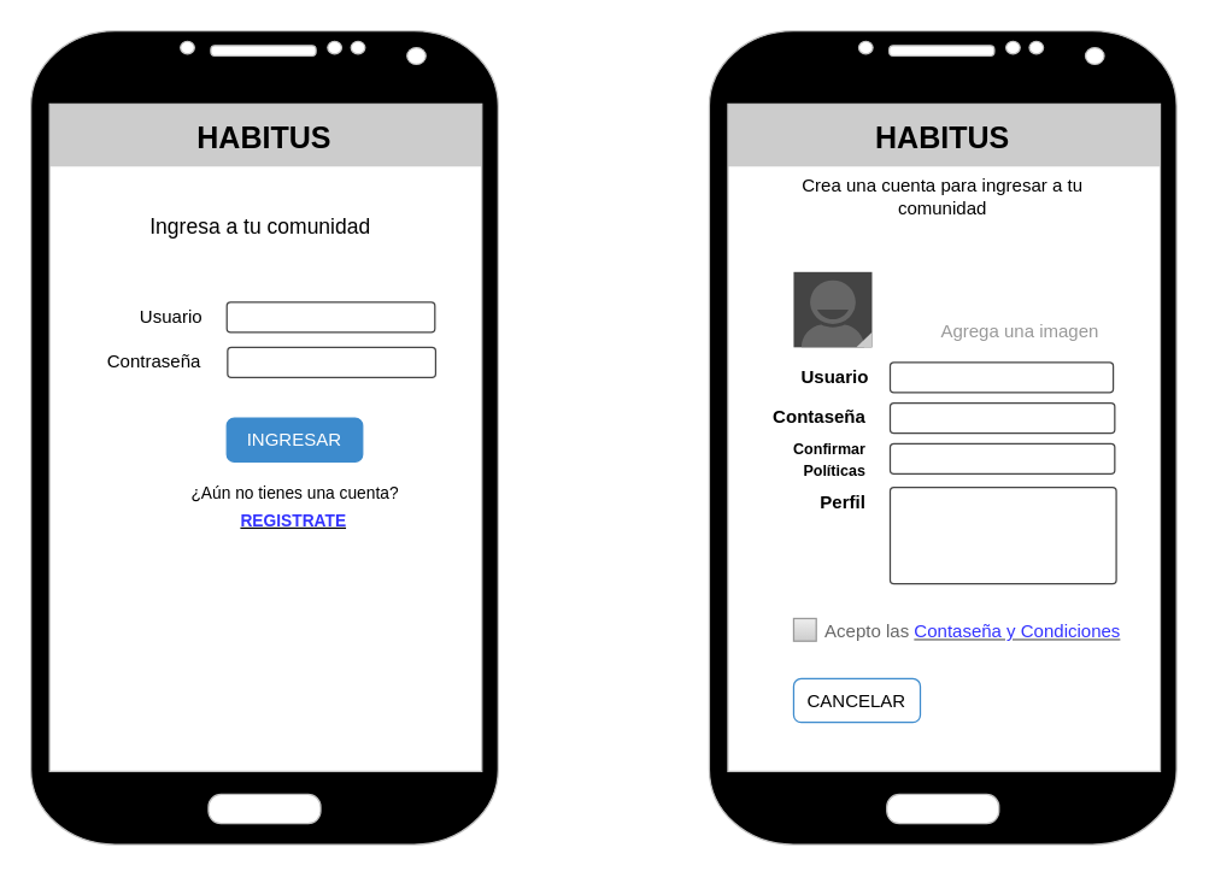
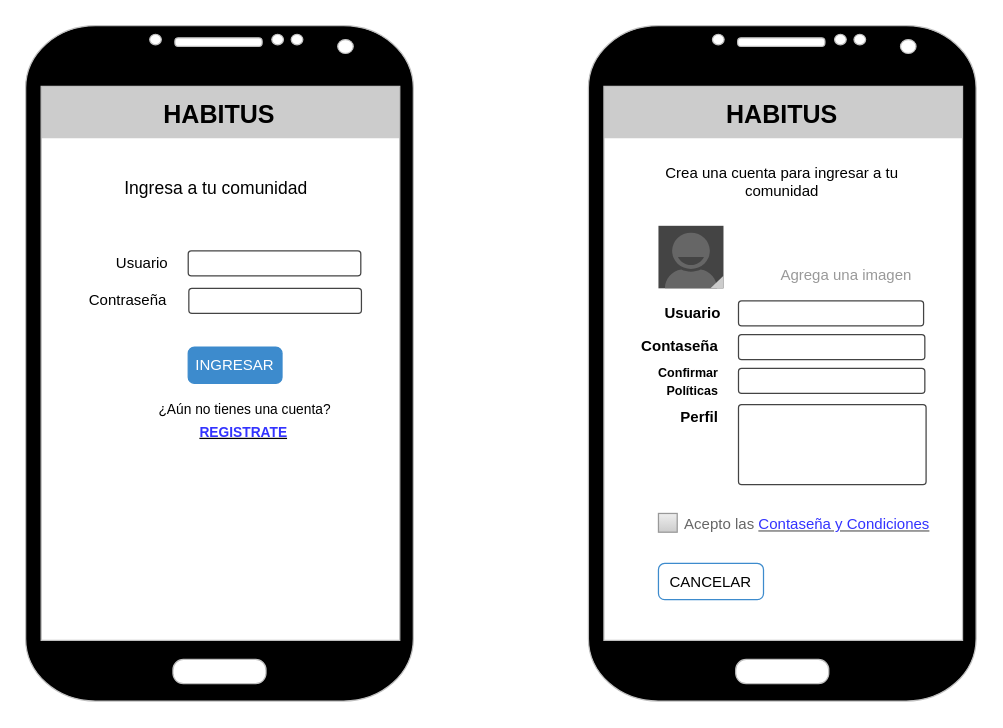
  <mxCell id="0" />
  <mxCell id="1" parent="0" />
  <mxCell id="2" value="&lt;font size=&quot;1&quot;&gt;&lt;b style=&quot;font-size: 20px&quot;&gt;HABITUS&lt;/b&gt;&lt;/font&gt;" style="rounded=0;whiteSpace=wrap;html=1;fillColor=#CCCCCC;strokeColor=none;align=center;labelPosition=center;verticalLabelPosition=middle;verticalAlign=middle;" parent="1" vertex="1"><mxGeometry x="480" y="69" width="290" height="41" as="geometry" /></mxCell>
  <mxCell id="3" value="&lt;font size=&quot;1&quot;&gt;&lt;b style=&quot;font-size: 20px&quot;&gt;HABITUS&lt;/b&gt;&lt;/font&gt;" style="rounded=0;whiteSpace=wrap;html=1;fillColor=#CCCCCC;strokeColor=none;align=center;labelPosition=center;verticalLabelPosition=middle;verticalAlign=middle;" parent="1" vertex="1"><mxGeometry x="30" y="69" width="290" height="41" as="geometry" /></mxCell>
  <mxCell id="4" value="" style="verticalLabelPosition=bottom;verticalAlign=top;html=1;shadow=0;dashed=0;strokeWidth=1;shape=mxgraph.android.phone2;fillColor=#000000;strokeColor=#c0c0c0;" parent="1" vertex="1"><mxGeometry x="20" y="20" width="310" height="540" as="geometry" /></mxCell>
  <mxCell id="5" value="" style="verticalLabelPosition=bottom;verticalAlign=top;html=1;shadow=0;dashed=0;strokeWidth=1;shape=mxgraph.android.phone2;fillColor=#000000;strokeColor=#c0c0c0;" parent="1" vertex="1"><mxGeometry x="470" y="20" width="310" height="540" as="geometry" /></mxCell>
  <mxCell id="6" value="&lt;font style=&quot;font-size: 14px&quot;&gt;Ingresa a tu comunidad&lt;/font&gt;" style="text;html=1;strokeColor=none;fillColor=none;align=center;verticalAlign=middle;whiteSpace=wrap;rounded=0;" parent="1" vertex="1"><mxGeometry x="85" y="140" width="175" height="20" as="geometry" /></mxCell>
  <mxCell id="7" value="" style="strokeWidth=1;html=1;shadow=0;dashed=0;shape=mxgraph.ios.iTextInput;strokeColor=#444444;fontColor=#000000;buttonText=;fontSize=13;fillColor=#ffffff;whiteSpace=wrap;align=left;" parent="1" vertex="1"><mxGeometry x="150" y="200" width="138" height="20" as="geometry" /></mxCell>
  <mxCell id="8" value="" style="strokeWidth=1;html=1;shadow=0;dashed=0;shape=mxgraph.ios.iTextInput;strokeColor=#444444;fontColor=#000000;buttonText=;fontSize=13;fillColor=#ffffff;whiteSpace=wrap;align=left;" parent="1" vertex="1"><mxGeometry x="150.5" y="230" width="138" height="20" as="geometry" /></mxCell>
  <mxCell id="9" value="Usuario" style="text;html=1;strokeColor=none;fillColor=none;align=right;verticalAlign=middle;whiteSpace=wrap;rounded=0;" parent="1" vertex="1"><mxGeometry x="60" y="200" width="76" height="20" as="geometry" /></mxCell>
  <mxCell id="10" value="Contraseña" style="text;html=1;strokeColor=none;fillColor=none;align=right;verticalAlign=middle;whiteSpace=wrap;rounded=0;" parent="1" vertex="1"><mxGeometry x="58.5" y="230" width="76" height="20" as="geometry" /></mxCell>
- <mxCell id="11" value="INGRESAR" style="html=1;shadow=0;dashed=0;shape=mxgraph.bootstrap.rrect;rSize=5;fillColor=#3D8BCD;align=center;strokeColor=#3D8BCD;fontColor=#ffffff;fontSize=12;whiteSpace=wrap;" parent="1" vertex="1"><mxGeometry x="150" y="277" width="90" height="29" as="geometry" /></mxCell>
+ <mxCell id="11" value="INGRESAR" style="html=1;shadow=0;dashed=0;shape=mxgraph.bootstrap.rrect;rSize=5;fillColor=#3D8BCD;align=center;strokeColor=#3D8BCD;fontColor=#ffffff;fontSize=12;whiteSpace=wrap;" parent="1" vertex="1"><mxGeometry x="150" y="277" width="75" height="29" as="geometry" /></mxCell>
  <mxCell id="12" value="¿Aún no tienes una cuenta?" style="text;html=1;strokeColor=none;fillColor=none;align=center;verticalAlign=middle;whiteSpace=wrap;rounded=0;fontSize=11;" parent="1" vertex="1"><mxGeometry x="108" y="317" width="175" height="20" as="geometry" /></mxCell>
  <mxCell id="13" value="&lt;b&gt;&lt;u&gt;&lt;font color=&quot;#3333FF&quot;&gt;REGISTRATE&lt;/font&gt;&lt;/u&gt;&lt;/b&gt;" style="text;html=1;strokeColor=none;fillColor=none;align=center;verticalAlign=middle;whiteSpace=wrap;rounded=0;fontSize=11;" parent="1" vertex="1"><mxGeometry x="107" y="335" width="175" height="20" as="geometry" /></mxCell>
- <mxCell id="14" value="Crea una cuenta para ingresar a tu comunidad" style="text;html=1;strokeColor=none;fillColor=none;align=center;verticalAlign=middle;whiteSpace=wrap;rounded=0;" parent="1" vertex="1"><mxGeometry x="500" y="120" width="250" height="20" as="geometry" /></mxCell>
+ <mxCell id="14" value="Crea una cuenta para ingresar a tu comunidad" style="text;html=1;strokeColor=none;fillColor=none;align=center;verticalAlign=middle;whiteSpace=wrap;rounded=0;" parent="1" vertex="1"><mxGeometry x="500" y="135" width="250" height="20" as="geometry" /></mxCell>
  <mxCell id="15" value="" style="strokeWidth=1;html=1;shadow=0;dashed=0;shape=mxgraph.ios.iTextInput;strokeColor=#444444;fontColor=#000000;buttonText=;fontSize=13;fillColor=#ffffff;whiteSpace=wrap;align=left;" parent="1" vertex="1"><mxGeometry x="590" y="240" width="148" height="20" as="geometry" /></mxCell>
  <mxCell id="16" value="Usuario" style="text;html=1;strokeColor=none;fillColor=none;align=right;verticalAlign=middle;whiteSpace=wrap;rounded=0;fontStyle=1" parent="1" vertex="1"><mxGeometry x="502" y="240" width="76" height="20" as="geometry" /></mxCell>
  <mxCell id="17" value="" style="verticalLabelPosition=bottom;verticalAlign=top;html=1;shadow=0;dashed=0;strokeWidth=1;shape=mxgraph.android.contact_badge_normal;fillColor=#CCCCCC;fontSize=12;align=right;" parent="1" vertex="1"><mxGeometry x="526" y="180" width="52" height="50" as="geometry" /></mxCell>
  <mxCell id="18" value="Agrega una imagen" style="text;html=1;strokeColor=none;fillColor=none;align=left;verticalAlign=middle;whiteSpace=wrap;rounded=0;fontColor=#999999;" parent="1" vertex="1"><mxGeometry x="622" y="210" width="123" height="20" as="geometry" /></mxCell>
  <mxCell id="19" value="" style="strokeWidth=1;html=1;shadow=0;dashed=0;shape=mxgraph.ios.iTextInput;strokeColor=#444444;fontColor=#000000;buttonText=;fontSize=13;fillColor=#ffffff;whiteSpace=wrap;align=left;" parent="1" vertex="1"><mxGeometry x="590" y="267" width="149" height="20" as="geometry" /></mxCell>
  <mxCell id="20" value="Contaseña" style="text;html=1;strokeColor=none;fillColor=none;align=right;verticalAlign=middle;whiteSpace=wrap;rounded=0;fontStyle=1" parent="1" vertex="1"><mxGeometry x="500" y="267" width="76" height="20" as="geometry" /></mxCell>
  <mxCell id="21" value="" style="strokeWidth=1;html=1;shadow=0;dashed=0;shape=mxgraph.ios.iTextInput;strokeColor=#444444;fontColor=#000000;buttonText=;fontSize=13;fillColor=#ffffff;whiteSpace=wrap;align=left;" parent="1" vertex="1"><mxGeometry x="590" y="294" width="149" height="20" as="geometry" /></mxCell>
  <mxCell id="22" value="&lt;font style=&quot;font-size: 10px&quot;&gt;Confirmar Políticas&lt;/font&gt;" style="text;html=1;strokeColor=none;fillColor=none;align=right;verticalAlign=middle;whiteSpace=wrap;rounded=0;fontStyle=1" parent="1" vertex="1"><mxGeometry x="490" y="294" width="86" height="20" as="geometry" /></mxCell>
  <mxCell id="23" value="Perfil" style="text;html=1;strokeColor=none;fillColor=none;align=right;verticalAlign=middle;whiteSpace=wrap;rounded=0;fontStyle=1" parent="1" vertex="1"><mxGeometry x="500" y="323" width="76" height="20" as="geometry" /></mxCell>
  <mxCell id="24" value="" style="strokeWidth=1;html=1;shadow=0;dashed=0;shape=mxgraph.ios.iTextInput;strokeColor=#444444;fontColor=#000000;buttonText=;fontSize=13;fillColor=#ffffff;whiteSpace=wrap;align=left;" parent="1" vertex="1"><mxGeometry x="590" y="323" width="150" height="64" as="geometry" /></mxCell>
  <mxCell id="25" value="&lt;font style=&quot;font-size: 12px&quot;&gt;Acepto las &lt;u&gt;&lt;font color=&quot;#3333FF&quot;&gt;Contaseña y Condiciones&lt;/font&gt;&lt;/u&gt;&lt;/font&gt;" style="strokeWidth=1;shadow=0;dashed=0;align=center;html=1;shape=mxgraph.mockup.forms.rrect;rSize=0;fillColor=#eeeeee;strokeColor=#999999;gradientColor=#cccccc;align=left;spacingLeft=4;fontSize=17;fontColor=#666666;labelPosition=right;" parent="1" vertex="1"><mxGeometry x="526" y="410" width="15" height="15" as="geometry" /></mxCell>
  <mxCell id="26" value="CANCELAR" style="html=1;shadow=0;dashed=0;shape=mxgraph.bootstrap.rrect;rSize=5;fillColor=none;align=center;strokeColor=#3D8BCD;fontColor=#000000;fontSize=12;whiteSpace=wrap;" parent="1" vertex="1"><mxGeometry x="526" y="450" width="84" height="29" as="geometry" /></mxCell>
